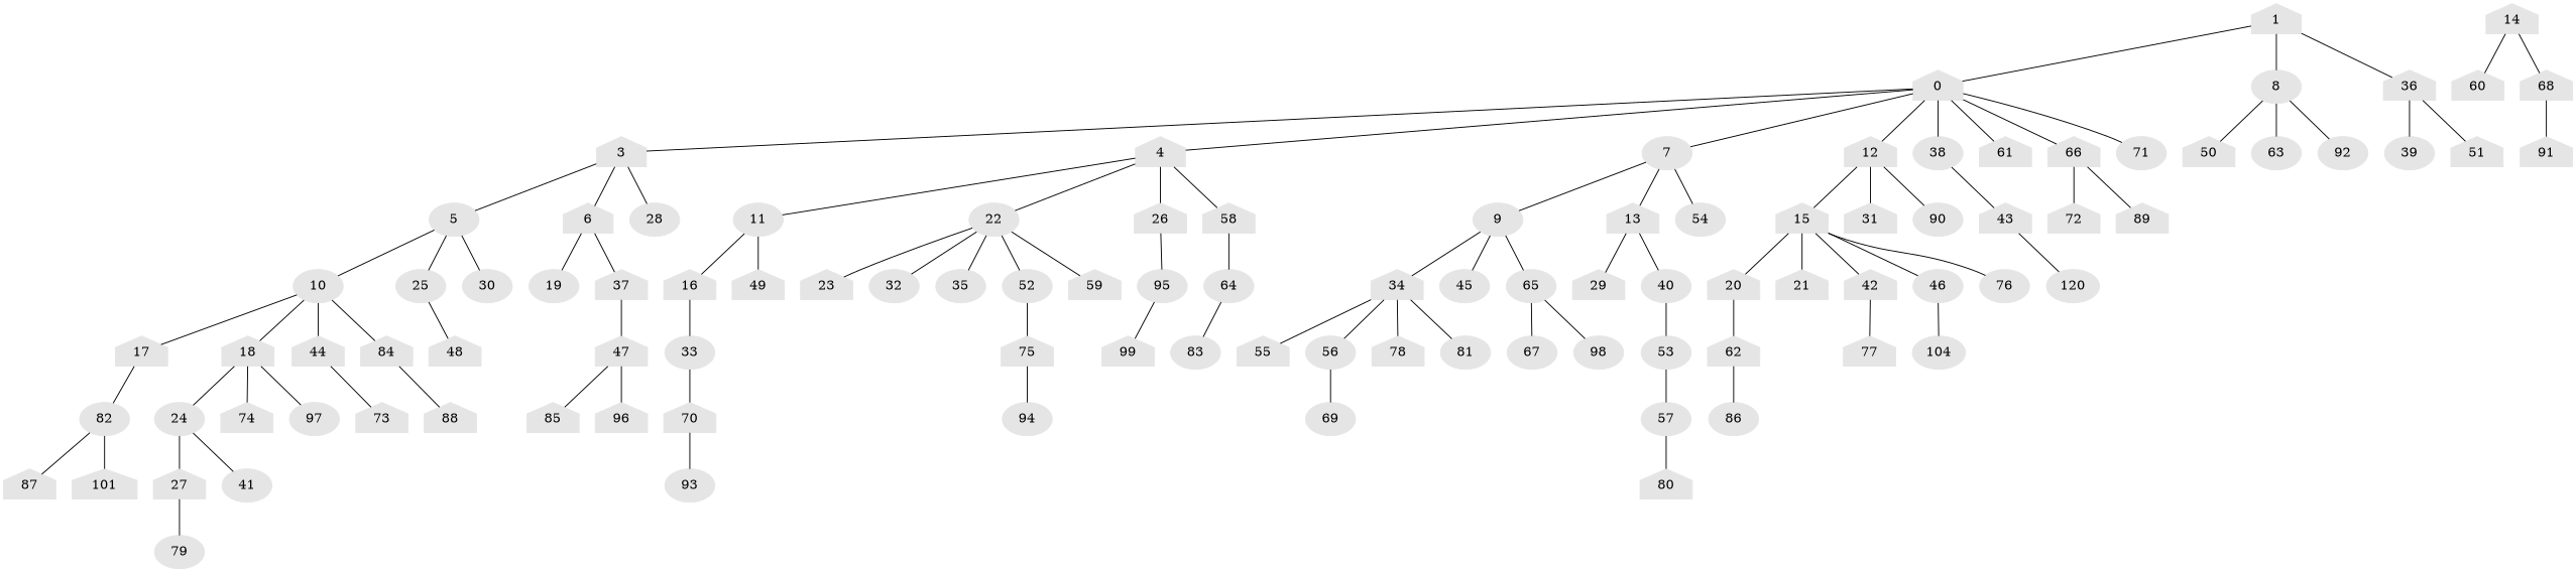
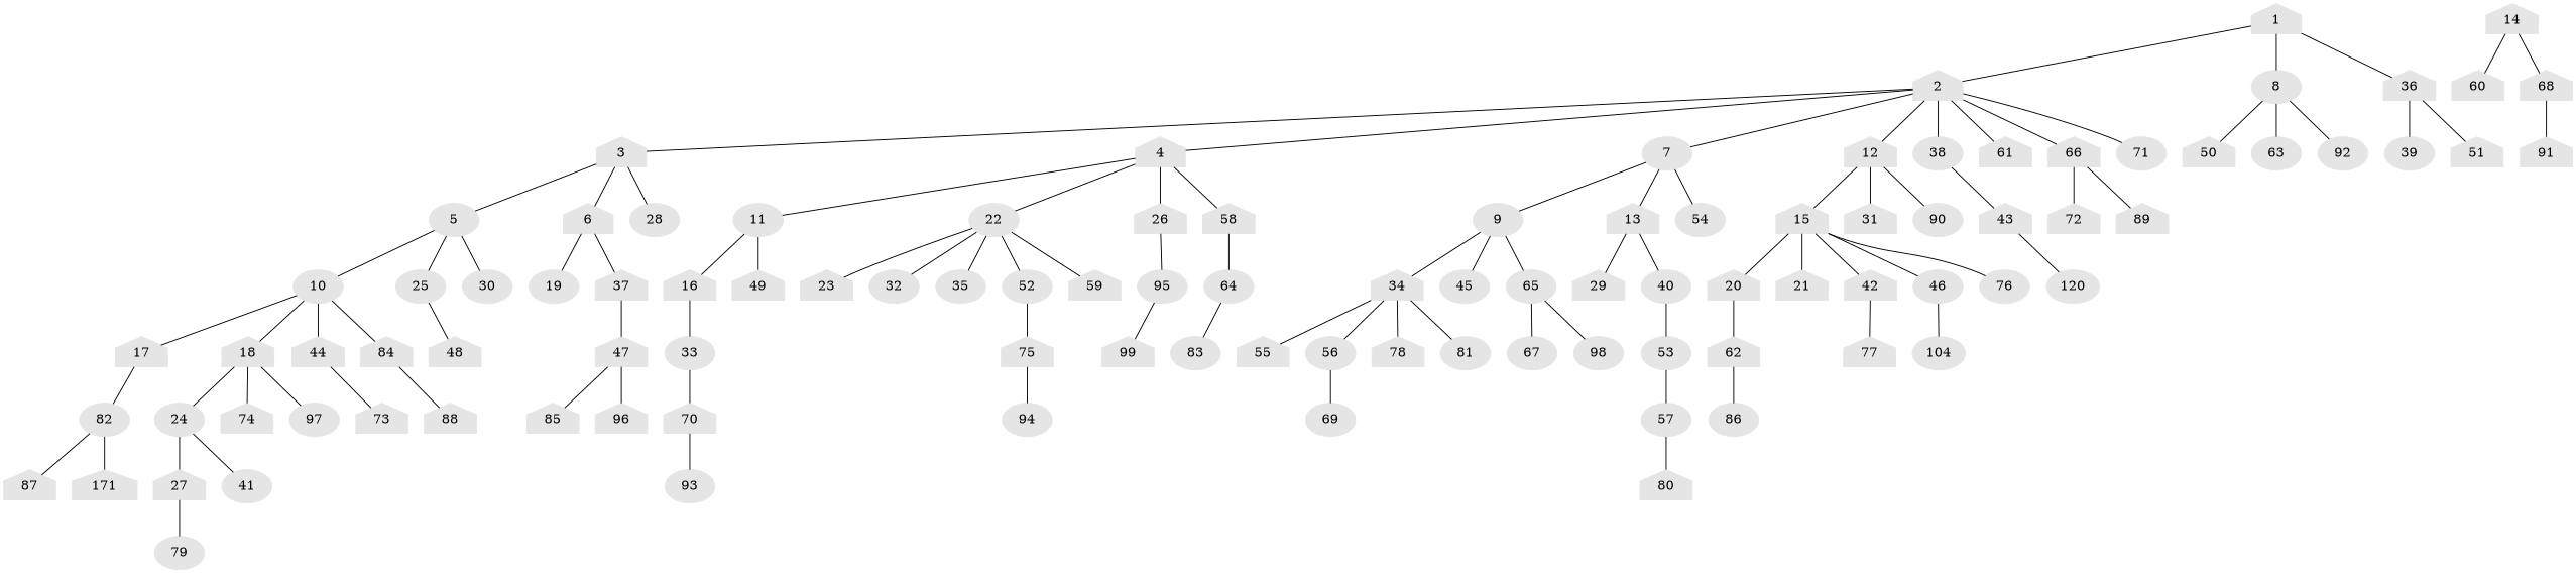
  graph {
    node [color=gray90 shape=house style=filled]
    1
-   2 [label=0]
+   2
    8 [shape=ellipse]
    36
    3
    4
    7 [shape=ellipse]
    12
    38 [shape=ellipse]
    61
    66
    71 [shape=ellipse]
    50
    63 [shape=ellipse]
    92 [shape=ellipse]
    39 [shape=ellipse]
    51
    5 [shape=ellipse]
    6
    28 [shape=ellipse]
    11 [shape=ellipse]
    22 [shape=ellipse]
    26
    58
    9 [shape=ellipse]
    13
    54 [shape=ellipse]
    15
    31
    90 [shape=ellipse]
    43
    72
    89
    10 [shape=ellipse]
    25 [shape=ellipse]
    30 [shape=ellipse]
    19 [shape=ellipse]
    37
    16
    49
    23
    32 [shape=ellipse]
    35 [shape=ellipse]
    52 [shape=ellipse]
    59
    95 [shape=ellipse]
    64 [shape=ellipse]
    17
    18
    44
    84
    48
    14
    60
    68
    47
    34
    45 [shape=ellipse]
    65 [shape=ellipse]
    29
    40 [shape=ellipse]
    55
    56 [shape=ellipse]
    78
    81 [shape=ellipse]
    67 [shape=ellipse]
    98 [shape=ellipse]
    82 [shape=ellipse]
    24 [shape=ellipse]
    74
    97 [shape=ellipse]
    73
    88
    33 [shape=ellipse]
    20
    21
    42
    46 [shape=ellipse]
    76 [shape=ellipse]
    53 [shape=ellipse]
    91
    62
    77
    n84 [label=104 shape=ellipse]
    70
    87
-   101
+   101 [label=171]
    27
    41 [shape=ellipse]
    86 [shape=ellipse]
    75
    79 [shape=ellipse]
    99
    93 [shape=ellipse]
    69 [shape=ellipse]
    85
    96
    n98 [label=120 shape=ellipse]
    57 [shape=ellipse]
    94 [shape=ellipse]
    80
    83 [shape=ellipse]
    1 -- 2
    1 -- 8
    1 -- 36
    2 -- 3
    2 -- 4
    2 -- 7
    2 -- 12
    2 -- 38
    2 -- 61
    2 -- 66
    2 -- 71
    8 -- 50
    8 -- 63
    8 -- 92
    36 -- 39
    36 -- 51
    3 -- 5
    3 -- 6
    3 -- 28
    4 -- 11
    4 -- 22
    4 -- 26
    4 -- 58
    7 -- 9
    7 -- 13
    7 -- 54
    12 -- 15
    12 -- 31
    12 -- 90
    38 -- 43
    66 -- 72
    66 -- 89
    5 -- 10
    5 -- 25
    5 -- 30
    6 -- 19
    6 -- 37
    11 -- 16
    11 -- 49
    22 -- 23
    22 -- 32
    22 -- 35
    22 -- 52
    22 -- 59
    26 -- 95
    58 -- 64
    9 -- 34
    9 -- 45
    9 -- 65
    13 -- 29
    13 -- 40
    15 -- 20
    15 -- 21
    15 -- 42
    15 -- 46
    15 -- 76
    43 -- n98
    10 -- 17
    10 -- 18
    10 -- 44
    10 -- 84
    25 -- 48
    37 -- 47
    16 -- 33
    52 -- 75
    95 -- 99
    64 -- 83
    17 -- 82
    18 -- 24
    18 -- 74
    18 -- 97
    44 -- 73
    84 -- 88
    14 -- 60
    14 -- 68
    68 -- 91
    47 -- 85
    47 -- 96
    34 -- 55
    34 -- 56
    34 -- 78
    34 -- 81
    65 -- 67
    65 -- 98
    40 -- 53
    56 -- 69
    82 -- 87
    82 -- 101
    24 -- 27
    24 -- 41
    33 -- 70
    20 -- 62
    42 -- 77
    46 -- n84
    53 -- 57
    62 -- 86
    70 -- 93
    27 -- 79
    75 -- 94
    57 -- 80
  }
